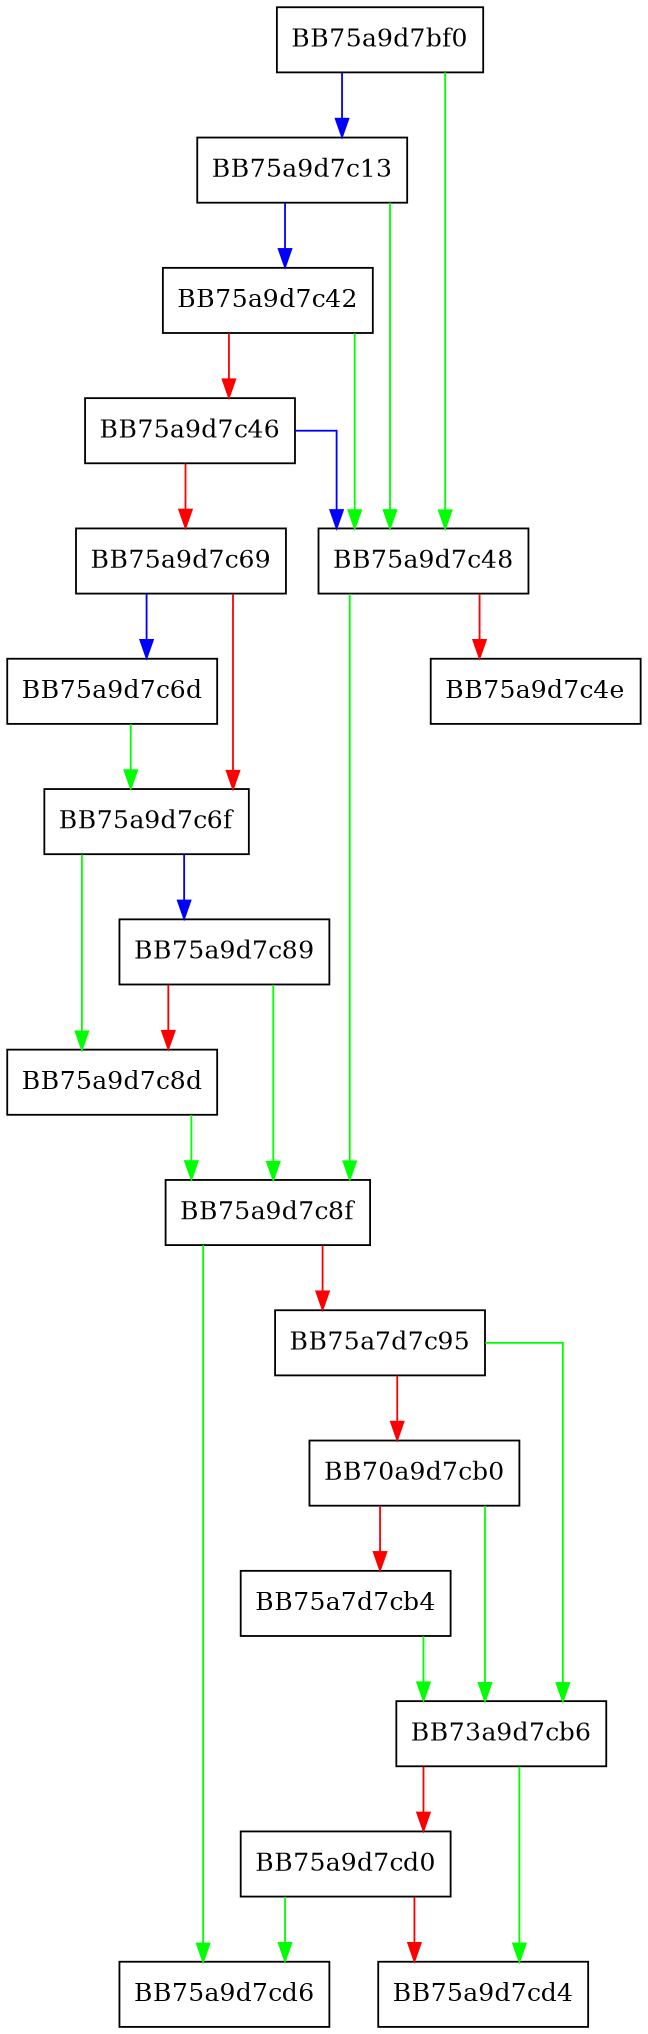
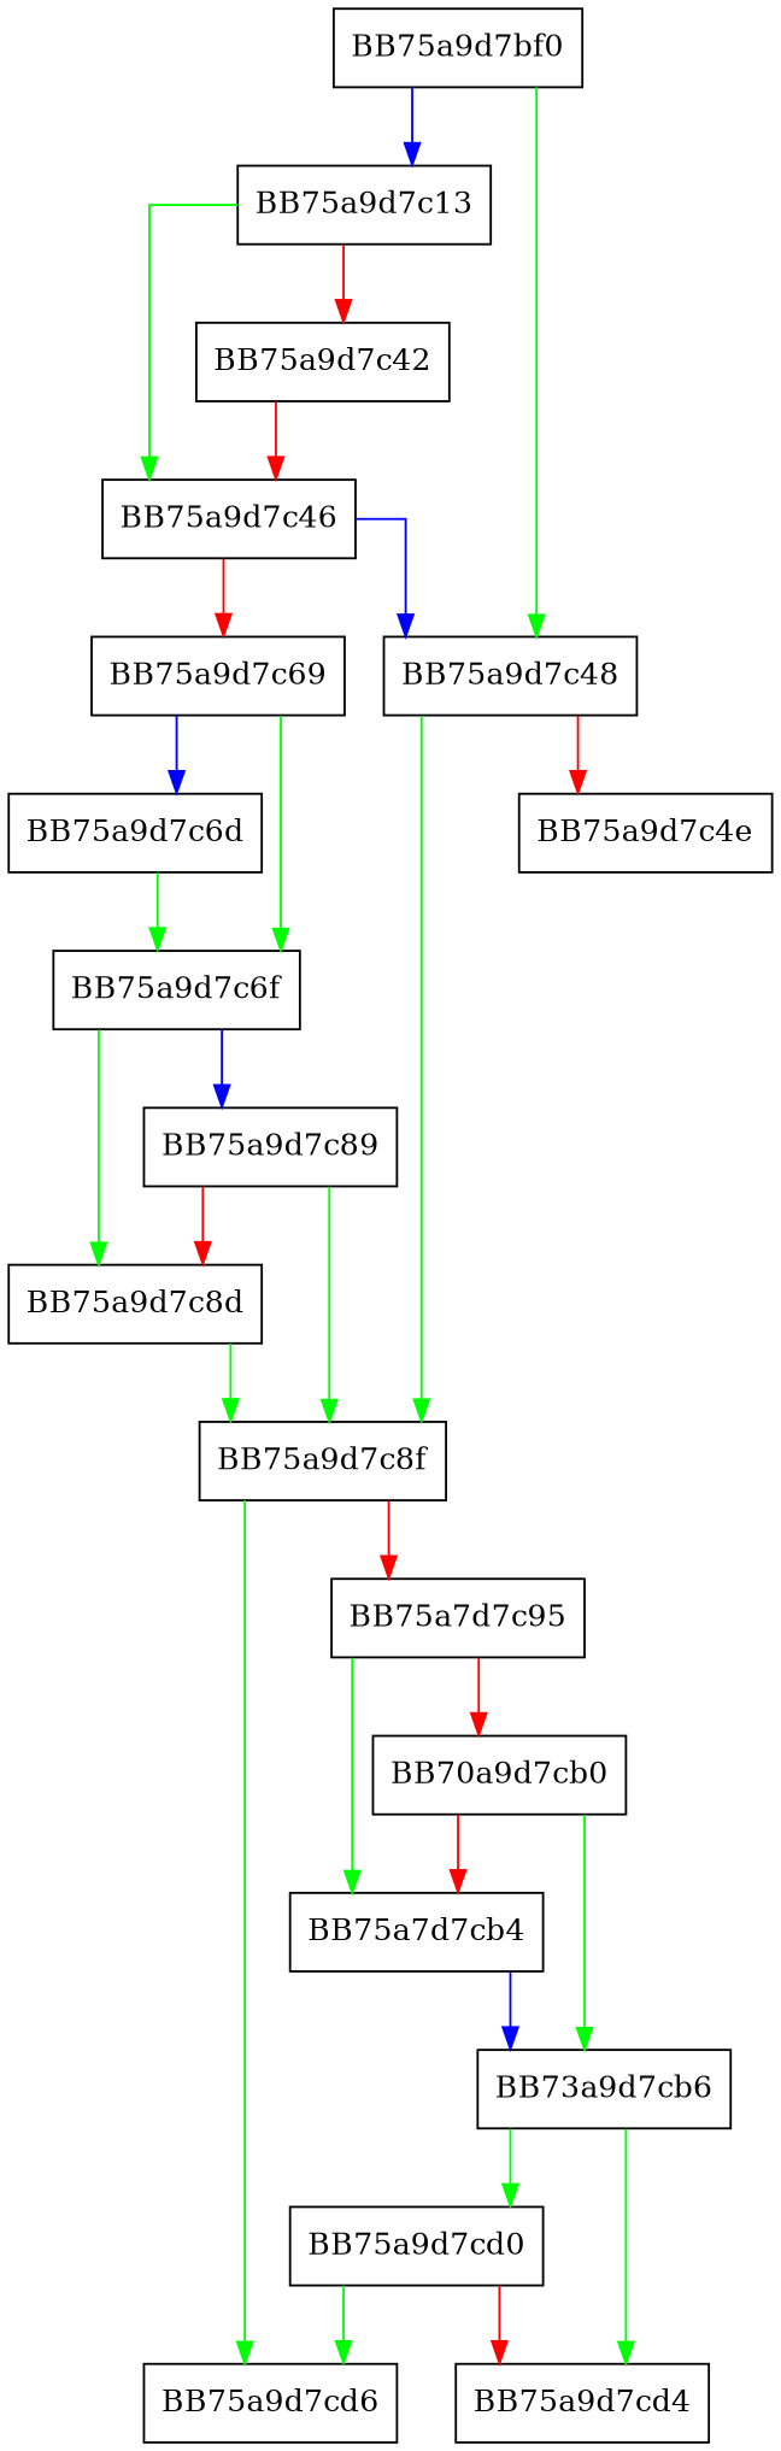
  digraph {
    splines=ortho
    node [shape=box]
    edge [color=green]
    BB75a9d7bf0
    BB75a9d7c48
    BB75a9d7c13
    BB75a9d7c8f
    BB75a9d7c4e
    BB75a9d7c46
    BB75a9d7c42
    BB75a9d7cd6
    n9 [label=BB75a7d7c95]
    BB75a9d7c69
    n11 [label=BB75a7d7cb4]
    n12 [label=BB70a9d7cb0]
    BB75a9d7c6d
    BB75a9d7c6f
    BB75a9d7c8d
    BB75a9d7c89
    n17 [label=BB73a9d7cb6]
    BB75a9d7cd4
    BB75a9d7cd0
    BB75a9d7bf0 -> BB75a9d7c48
    BB75a9d7bf0 -> BB75a9d7c13 [color=blue]
    BB75a9d7c48 -> BB75a9d7c8f
    BB75a9d7c48 -> BB75a9d7c4e [color=red]
-   BB75a9d7c13 -> BB75a9d7c48
-   BB75a9d7c13 -> BB75a9d7c42 [color=blue]
+   BB75a9d7c13 -> BB75a9d7c46
+   BB75a9d7c13 -> BB75a9d7c42 [color=red]
    BB75a9d7c8f -> BB75a9d7cd6
    BB75a9d7c8f -> n9 [color=red]
    BB75a9d7c46 -> BB75a9d7c48 [color=blue]
    BB75a9d7c46 -> BB75a9d7c69 [color=red]
-   BB75a9d7c42 -> BB75a9d7c48
    BB75a9d7c42 -> BB75a9d7c46 [color=red]
-   n9 -> n17
+   n9 -> n11
    n9 -> n12 [color=red]
    BB75a9d7c69 -> BB75a9d7c6d [color=blue]
-   BB75a9d7c69 -> BB75a9d7c6f [color=red]
-   n11 -> n17
+   BB75a9d7c69 -> BB75a9d7c6f
+   n11 -> n17 [color=blue]
    n12 -> n11 [color=red]
    n12 -> n17
    BB75a9d7c6d -> BB75a9d7c6f
    BB75a9d7c6f -> BB75a9d7c8d
    BB75a9d7c6f -> BB75a9d7c89 [color=blue]
    BB75a9d7c8d -> BB75a9d7c8f
    BB75a9d7c89 -> BB75a9d7c8f
    BB75a9d7c89 -> BB75a9d7c8d [color=red]
    n17 -> BB75a9d7cd4
-   n17 -> BB75a9d7cd0 [color=red]
+   n17 -> BB75a9d7cd0
    BB75a9d7cd0 -> BB75a9d7cd6
    BB75a9d7cd0 -> BB75a9d7cd4 [color=red]
  }
